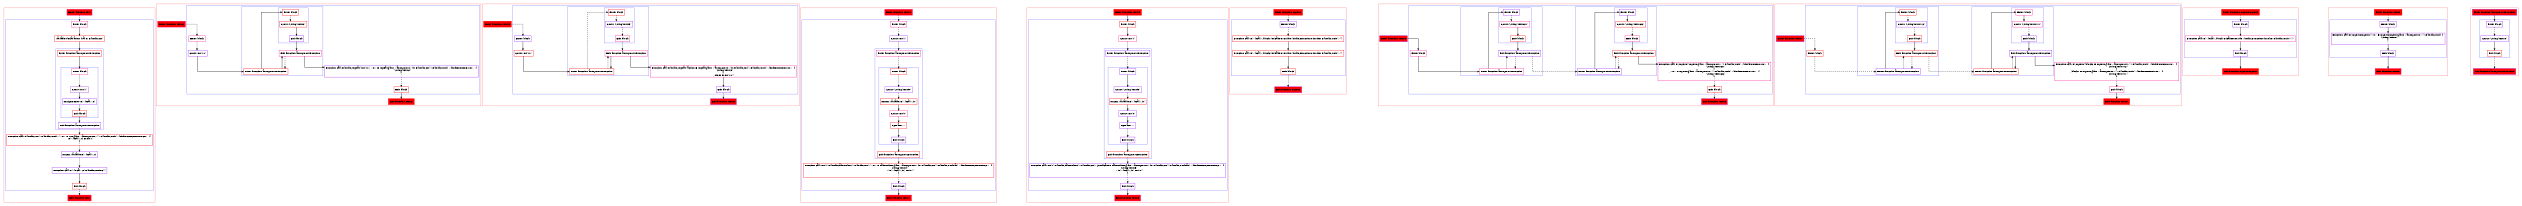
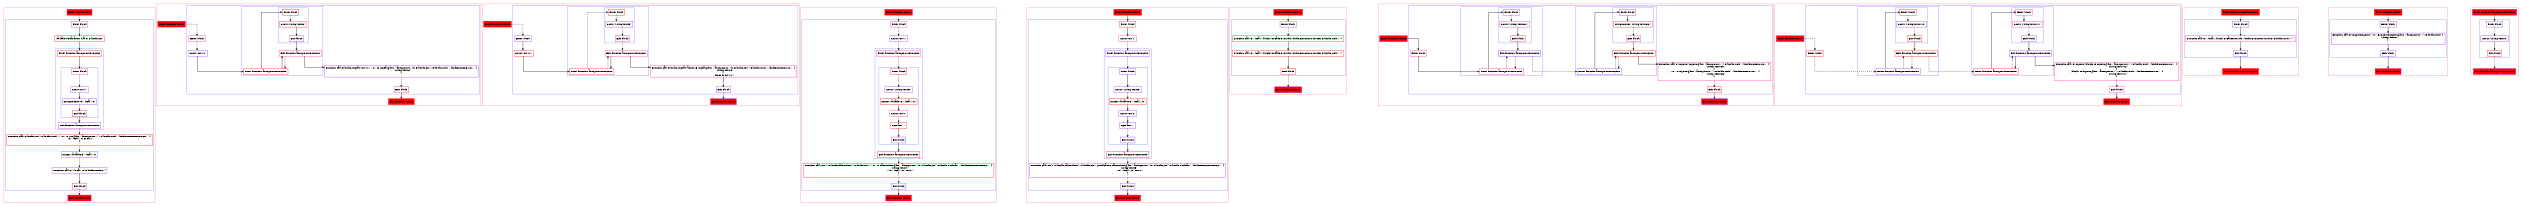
  digraph {
    nodesep=3
    splines=ortho
    node [color=purple penwidth=2 shape=box]
    edge [penwidth=2 style=dashed]
    n1 [color=deeppink label="Enter block"]
    n2 [label="Const: Int(1)"]
    n3 [label="Assignmenet: R|<local>/x|"]
    n4 [color=red label="Exit block"]
    n5 [color=red label="Enter function anonymousFunction"]
    n6 [label="Exit function anonymousFunction"]
    n7 [color=deeppink label="Enter block"]
    n8 [color=red label="Variable declaration: lval x: R|kotlin/Int|"]
    n9 [color=red label="Function call: R|kotlin/run|<R|kotlin/Unit|>(<L> = run@fun <anonymous>(): R|kotlin/Unit| <kind=EXACTLY_ONCE>  {\n    R|<local>/x| = Int(1)\n}\n)"]
    n10 [label="Access variable R|<local>/x|"]
    n11 [label="Function call: R|<local>/x|.R|kotlin/Int.inc|()"]
    n12 [color=red label="Exit block"]
    n13 [color=deeppink fillcolor=red label="Enter function test" style=filled]
    n14 [color=deeppink fillcolor=red label="Exit function test" style=filled]
    n15 [color=red label="Enter block"]
    n16 [color=red label="Const: String(test_2)"]
    n17 [label="Exit block"]
    n18 [color=red label="Enter function anonymousFunction"]
    n19 [color=deeppink label="Exit function anonymousFunction"]
    n20 [color=deeppink label="Enter block"]
    n21 [label="Const: Int(10)"]
    n22 [label="Function call: R|kotlin/repeat|(Int(10), <L> = repeat@fun <anonymous>(it: R|kotlin/Int|): R|kotlin/Unit| <kind=UNKNOWN>  {\n    String(test_2)\n}\n)"]
    n23 [color=red label="Exit block"]
    n24 [color=deeppink fillcolor=red label="Enter function test_2" style=filled]
    n25 [color=red fillcolor=red label="Exit function test_2" style=filled]
    n26 [color=red label="Enter block"]
    n27 [label="Const: String(test_3)"]
    n28 [color=deeppink label="Exit block"]
    n29 [color=red label="Enter function anonymousFunction"]
    n30 [color=deeppink label="Exit function anonymousFunction"]
    n31 [label="Enter block"]
    n32 [color=red label="Const: Int(10)"]
    n33 [color=deeppink label="Function call: R|kotlin/repeat|(action = repeat@fun <anonymous>(it: R|kotlin/Int|): R|kotlin/Unit| <kind=UNKNOWN>  {\n    String(test_3)\n}\n, times = Int(10))"]
    n34 [label="Exit block"]
    n35 [color=red fillcolor=red label="Enter function test_3" style=filled]
    n36 [fillcolor=red label="Exit function test_3" style=filled]
    n37 [color=red label="Enter block"]
    n38 [label="Const: String(test_9)"]
    n39 [color=red label="Access variable R|<local>/it|"]
    n40 [color=deeppink label="Const: Int(0)"]
    n41 [color=red label="Operator >"]
    n42 [label="Exit block"]
    n43 [color=deeppink label="Enter function anonymousFunction"]
    n44 [color=red label="Exit function anonymousFunction"]
    n45 [color=deeppink label="Enter block"]
    n46 [label="Const: Int(1)"]
    n47 [color=red label="Function call: Int(1).R|kotlin/takeUnless|<R|kotlin/Int|>(<L> = takeUnless@fun <anonymous>(it: R|kotlin/Int|): R|kotlin/Boolean| <kind=EXACTLY_ONCE>  {\n    String(test_4)\n    >(R|<local>/it|, Int(0))\n}\n)"]
    n48 [label="Exit block"]
    n49 [color=deeppink fillcolor=red label="Enter function test_4" style=filled]
    n50 [color=deeppink fillcolor=red label="Exit function test_4" style=filled]
    n51 [label="Enter block"]
    n52 [label="Const: String(test_5)"]
    n53 [color=red label="Access variable R|<local>/it|"]
    n54 [label="Const: Int(0)"]
    n55 [label="Operator >"]
    n56 [label="Exit block"]
    n57 [label="Enter function anonymousFunction"]
    n58 [color=red label="Exit function anonymousFunction"]
    n59 [color=red label="Enter block"]
    n60 [color=deeppink label="Const: Int(1)"]
    n61 [label="Function call: Int(1).R|kotlin/takeUnless|<R|kotlin/Int|>(predicate = takeUnless@fun <anonymous>(it: R|kotlin/Int|): R|kotlin/Boolean| <kind=EXACTLY_ONCE>  {\n    String(test_5)\n    >(R|<local>/it|, Int(0))\n}\n)"]
    n62 [label="Exit block"]
    n63 [color=red fillcolor=red label="Enter function test_5" style=filled]
    n64 [color=deeppink fillcolor=red label="Exit function test_5" style=filled]
    n65 [label="Enter block"]
    n66 [color=red label="Function call: R|<local>/block1|.R|FakeOverride<kotlin/Function0.invoke: R|kotlin/Unit|>|()"]
    n67 [color=red label="Function call: R|<local>/block2|.R|FakeOverride<kotlin/Function0.invoke: R|kotlin/Unit|>|()"]
    n68 [color=red label="Exit block"]
    n69 [color=red fillcolor=red label="Enter function myRun" style=filled]
    n70 [fillcolor=red label="Exit function myRun" style=filled]
    n71 [label="Enter block"]
    n72 [color=deeppink label="Const: String(test_6_1)"]
    n73 [color=red label="Exit block"]
    n74 [color=deeppink label="Enter function anonymousFunction"]
    n75 [label="Exit function anonymousFunction"]
    n76 [label="Enter block"]
-   n77 [color=red label="Const: String(test_6_2)"]
+   n77 [color=red label="Assignmenet: String(test_6_2)"]
    n78 [color=deeppink label="Exit block"]
    n79 [label="Enter function anonymousFunction"]
    n80 [color=red label="Exit function anonymousFunction"]
    n81 [color=deeppink label="Enter block"]
    n82 [color=deeppink label="Function call: R|/myRun|(myRun@fun <anonymous>(): R|kotlin/Unit| <kind=UNKNOWN>  {\n    String(test_6_1)\n}\n, <L> = myRun@fun <anonymous>(): R|kotlin/Unit| <kind=UNKNOWN>  {\n    String(test_6_2)\n}\n)"]
    n83 [color=red label="Exit block"]
    n84 [fillcolor=red label="Enter function test_6" style=filled]
    n85 [fillcolor=red label="Exit function test_6" style=filled]
    n86 [color=red label="Enter block"]
    n87 [label="Const: String(test_7_2)"]
    n88 [color=red label="Exit block"]
    n89 [label="Enter function anonymousFunction"]
    n90 [color=red label="Exit function anonymousFunction"]
    n91 [color=deeppink label="Enter block"]
    n92 [color=deeppink label="Const: String(test_7_1)"]
    n93 [label="Exit block"]
    n94 [color=red label="Enter function anonymousFunction"]
    n95 [label="Exit function anonymousFunction"]
    n96 [color=red label="Enter block"]
    n97 [color=deeppink label="Function call: R|/myRun|(block2 = myRun@fun <anonymous>(): R|kotlin/Unit| <kind=UNKNOWN>  {\n    String(test_7_2)\n}\n, block1 = myRun@fun <anonymous>(): R|kotlin/Unit| <kind=UNKNOWN>  {\n    String(test_7_1)\n}\n)"]
    n98 [color=deeppink label="Exit block"]
    n99 [fillcolor=red label="Enter function test_7" style=filled]
    n100 [color=red fillcolor=red label="Exit function test_7" style=filled]
    n101 [label="Enter block"]
    n102 [color=deeppink label="Function call: R|<local>/block|.R|FakeOverride<kotlin/Function0.invoke: R|kotlin/Unit|>|()"]
    n103 [label="Exit block"]
    n104 [color=red fillcolor=red label="Enter function myDummyRun" style=filled]
    n105 [color=red fillcolor=red label="Exit function myDummyRun" style=filled]
    n106 [label="Enter block"]
    n107 [label="Function call: R|/myDummyRun|(<L> = myDummyRun@fun <anonymous>(): R|kotlin/Unit| {\n    String(test_8)\n}\n)"]
    n108 [label="Exit block"]
    n109 [color=red fillcolor=red label="Enter function test_8" style=filled]
    n110 [color=deeppink fillcolor=red label="Exit function test_8" style=filled]
    n111 [label="Enter block"]
    n112 [label="Const: String(test_8)"]
    n113 [color=red label="Exit block"]
    n114 [fillcolor=red label="Enter function anonymousFunction" style=filled]
    n115 [fillcolor=red label="Exit function anonymousFunction" style=filled]
    subgraph cluster_1 {
      color=red
      n13
      n14
      subgraph cluster_2 {
        color=blue
        n7
        n8
        n9
        n10
        n11
        n12
        subgraph cluster_3 {
          color=blue
          n5
          n6
          subgraph cluster_4 {
            color=blue
            n1
            n2
            n3
            n4
          }
        }
      }
    }
    subgraph cluster_5 {
      color=red
      n24
      n25
      subgraph cluster_6 {
        color=blue
        n20
        n21
        n22
        n23
        subgraph cluster_7 {
          color=blue
          n18
          n19
          subgraph cluster_8 {
            color=blue
            n15
            n16
            n17
          }
        }
      }
    }
    subgraph cluster_9 {
      color=red
      n35
      n36
      subgraph cluster_10 {
        color=blue
        n31
        n32
        n33
        n34
        subgraph cluster_11 {
          color=blue
          n29
          n30
          subgraph cluster_12 {
            color=blue
            n26
            n27
            n28
          }
        }
      }
    }
    subgraph cluster_13 {
      color=red
      n49
      n50
      subgraph cluster_14 {
        color=blue
        n45
        n46
        n47
        n48
        subgraph cluster_15 {
          color=blue
          n43
          n44
          subgraph cluster_16 {
            color=blue
            n37
            n38
            n39
            n40
            n41
            n42
          }
        }
      }
    }
    subgraph cluster_17 {
      color=red
      n63
      n64
      subgraph cluster_18 {
        color=blue
        n59
        n60
        n61
        n62
        subgraph cluster_19 {
          color=blue
          n57
          n58
          subgraph cluster_20 {
            color=blue
            n51
            n52
            n53
            n54
            n55
            n56
          }
        }
      }
    }
    subgraph cluster_21 {
      color=red
      n69
      n70
      subgraph cluster_22 {
        color=blue
        n65
        n66
        n67
        n68
      }
    }
    subgraph cluster_23 {
      color=red
      n84
      n85
      subgraph cluster_24 {
        color=blue
        n81
        n82
        n83
        subgraph cluster_25 {
          color=blue
          n74
          n75
          subgraph cluster_26 {
            color=blue
            n71
            n72
            n73
          }
        }
        subgraph cluster_27 {
          color=blue
          n79
          n80
          subgraph cluster_28 {
            color=blue
            n76
            n77
            n78
          }
        }
      }
    }
    subgraph cluster_29 {
      color=red
      n99
      n100
      subgraph cluster_30 {
        color=blue
        n96
        n97
        n98
        subgraph cluster_31 {
          color=blue
          n89
          n90
          subgraph cluster_32 {
            color=blue
            n86
            n87
            n88
          }
        }
        subgraph cluster_33 {
          color=blue
          n94
          n95
          subgraph cluster_34 {
            color=blue
            n91
            n92
            n93
          }
        }
      }
    }
    subgraph cluster_35 {
      color=red
      n104
      n105
      subgraph cluster_36 {
        color=blue
        n101
        n102
        n103
      }
    }
    subgraph cluster_37 {
      color=red
      n109
      n110
      subgraph cluster_38 {
        color=blue
        n106
        n107
        n108
      }
    }
    subgraph cluster_39 {
      color=red
      n114
      n115
      subgraph cluster_40 {
        color=blue
        n111
        n112
        n113
      }
    }
    n1 -> n2
    n2 -> n3 [style=solid]
    n3 -> n4
    n4 -> n6 [style=solid]
    n5 -> n1 [style=solid]
    n6 -> n9
    n7 -> n8 [style=solid]
    n8 -> n5 [style=solid]
    n9 -> n10
    n10 -> n11
    n11 -> n12 [style=solid]
    n12 -> n14
    n13 -> n7
    n15 -> n16
    n16 -> n17 [style=solid]
    n17 -> n19 [style=solid]
    n18 -> n15 [style=solid]
    n18 -> n19 [style=solid]
    n19 -> n18
    n19 -> n22 [style=solid]
    n20 -> n21
    n21 -> n18 [style=solid]
    n22 -> n23
    n23 -> n25 [style=solid]
    n24 -> n20
    n26 -> n27
    n27 -> n28
    n28 -> n30
    n29 -> n26
    n29 -> n30
    n30 -> n29 [style=solid]
    n30 -> n33 [style=solid]
    n31 -> n32 [style=solid]
    n32 -> n29 [style=solid]
    n33 -> n34 [style=solid]
    n34 -> n36
    n35 -> n31
    n37 -> n38
    n38 -> n39
    n39 -> n40 [style=solid]
    n40 -> n41
    n41 -> n42 [style=solid]
    n42 -> n44 [style=solid]
    n43 -> n37
    n44 -> n47
    n45 -> n46
    n46 -> n43
    n47 -> n48
    n48 -> n50 [style=solid]
    n49 -> n45
    n51 -> n52 [style=solid]
    n52 -> n53
    n53 -> n54 [style=solid]
    n54 -> n55 [style=solid]
    n55 -> n56
    n56 -> n58 [style=solid]
    n57 -> n51
    n58 -> n61
    n59 -> n60 [style=solid]
    n60 -> n57
    n61 -> n62
    n62 -> n64 [style=solid]
    n63 -> n59 [style=solid]
    n65 -> n66
    n66 -> n67 [style=solid]
    n67 -> n68 [style=solid]
    n68 -> n70
    n69 -> n65
    n71 -> n72
    n72 -> n73 [style=solid]
    n73 -> n75 [style=solid]
    n74 -> n71 [style=solid]
    n74 -> n75
    n75 -> n74
    n75 -> n79
    n76 -> n77 [style=solid]
    n77 -> n78
    n78 -> n80 [style=solid]
    n79 -> n76 [style=solid]
    n79 -> n80
    n80 -> n79
    n80 -> n82 [style=solid]
    n81 -> n74 [style=solid]
    n82 -> n83
    n83 -> n85
    n84 -> n81 [style=solid]
    n86 -> n87
    n87 -> n88
    n88 -> n90 [style=solid]
    n89 -> n86 [style=solid]
    n89 -> n90
    n90 -> n89
    n90 -> n94
    n91 -> n92 [style=solid]
    n92 -> n93
    n93 -> n95 [style=solid]
    n94 -> n91 [style=solid]
    n94 -> n95
    n95 -> n94 [style=solid]
    n95 -> n97 [style=solid]
    n96 -> n89
    n97 -> n98
    n98 -> n100 [style=solid]
    n99 -> n96
    n101 -> n102 [style=solid]
    n102 -> n103 [style=solid]
    n103 -> n105 [style=solid]
    n104 -> n101
    n106 -> n107 [style=solid]
    n107 -> n108 [style=solid]
    n108 -> n110 [style=solid]
    n109 -> n106
    n111 -> n112
    n112 -> n113 [style=solid]
    n113 -> n115
    n114 -> n111 [style=solid]
  }
